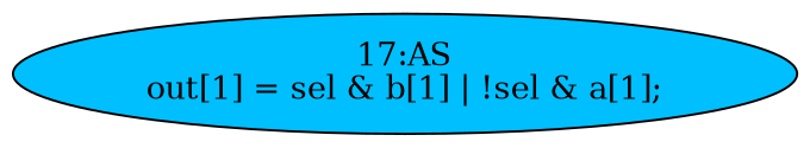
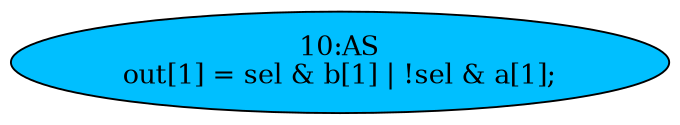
  strict digraph {
-   n1 [ast="<pyverilog.vparser.ast.Assign object at 0x7fc78a26c050>" def_var="['out']" fillcolor=deepskyblue label="17:AS\nout[1] = sel & b[1] | !sel & a[1];" statements="[]" style=filled typ=Assign use_var="['sel', 'b', 'sel', 'a']"]
+   n1 [ast="<pyverilog.vparser.ast.Assign object at 0x7fc78a26c050>" def_var="['out']" fillcolor=deepskyblue label="10:AS\nout[1] = sel & b[1] | !sel & a[1];" statements="[]" style=filled typ=Assign use_var="['sel', 'b', 'sel', 'a']"]
  }
